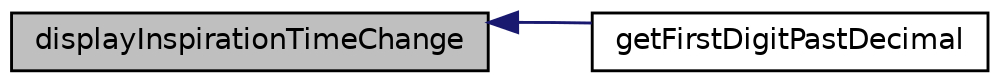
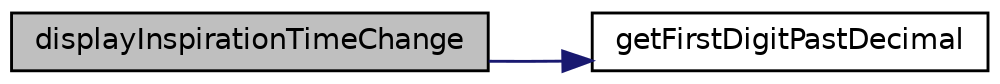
  digraph {
    rankdir=LR
    node [color=black fontname=Helvetica fontsize=10 shape=record style=filled]
    n1 [fillcolor=grey75 fontcolor=black height=0.2 label=displayInspirationTimeChange width=0.4]
    n2 [fillcolor=white height=0.2 label=getFirstDigitPastDecimal width=0.4]
-   n2 -> n1 [color=midnightblue fontname=Helvetica fontsize=10 labelfontname=Helvetica labelfontsize=10 style=solid]
+   n1 -> n2 [color=midnightblue fontname=Helvetica fontsize=10 labelfontname=Helvetica labelfontsize=10 style=solid]
  }
